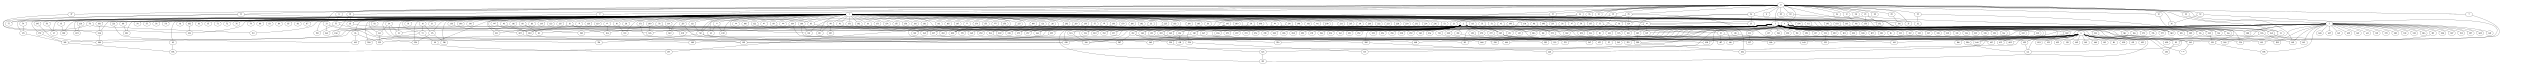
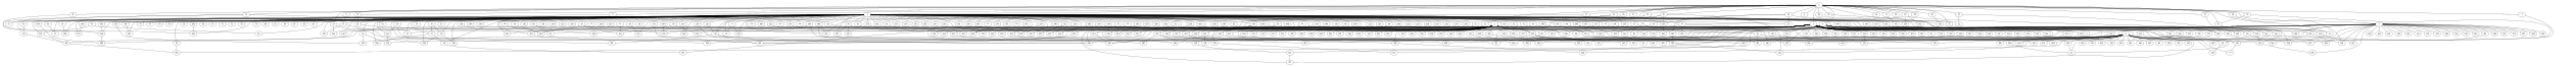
  graph {
    fontname=Merriweather
    node [fontname=Merriweather]
    edge [fontname=Merriweather]
    0
    1
    2
    3
    4
    5
    7
    8
    9
    10
    11
    12
    13
    14
    15
    16
    17
    18
    19
    20
    21
    22
    23
    24
    25
    26
    27
    28
    29
    30
    31
    32
    33
    34
    35
    36
    37
    389
    38
    39
    40
    41
    42
    43
    44
    45
    46
    47
    48
    49
    50
    51
    52
    53
    54
    55
    56
    57
    58
    59
    60
    61
    62
    63
    64
    65
    66
    67
    68
    69
    70
    71
    72
    73
    74
    75
    76
    77
    78
    79
    80
    81
    82
    83
    84
    85
    86
    87
    88
    89
    90
    91
    92
    93
    94
    95
    96
    97
    98
    99
    100
    101
    102
    103
    104
    105
    106
    107
    108
    109
    110
    111
    112
    113
    114
    115
    116
    117
    118
    119
    120
    121
    122
    123
    124
    125
    126
    127
    128
    129
    130
    131
    132
    133
    134
    135
    136
    137
    138
    139
    140
    141
    142
    143
    144
    145
    146
    147
    148
    149
    150
    151
    152
    153
    154
    155
    156
    157
    158
    159
    160
    161
    162
    163
    164
    165
    166
    167
    168
    169
    170
    171
    172
    173
    174
    175
    176
    177
    178
    179
    180
    181
    182
    183
    184
    185
    186
    188
    189
    190
    191
    192
    193
    194
    195
    196
    197
    198
    199
    200
    201
    202
    203
    204
    205
    206
    207
    208
    209
    210
    211
    212
    213
    214
    215
    216
    217
    218
    219
    220
    221
    222
    223
    224
    225
    226
    227
    228
    229
    230
    231
    232
    n233 [label=833]
    234
    235
    236
    237
    238
    239
    256
    258
    259
    260
    261
    262
    257
    264
    265
    266
    267
    268
    269
    270
    271
    272
    273
    274
    275
    276
    277
    278
    279
    280
    281
    282
    283
    284
    285
    286
    287
    288
    289
    290
    291
    292
    293
    294
    263
    240
    241
    242
    243
    244
    245
    246
    247
    248
    249
    250
    251
    252
    253
    254
    255
    412
    295
    296
    297
    298
    299
    300
    301
    302
    303
    304
    305
    306
    307
    308
    309
    310
    311
    312
    313
    314
    315
    316
    317
    318
    319
    320
    321
    322
    323
    324
    325
    326
    327
    328
    329
    330
    331
    332
    333
    334
    335
    336
    337
    338
    339
    340
    341
    342
    343
    344
    345
    346
    347
    348
    349
    350
    351
    352
    353
    354
    355
    356
    357
    358
    359
    360
    361
    362
    363
    364
    365
    366
    367
    368
    369
    370
    371
    372
    373
    374
    375
    376
    377
    432
    384
    386
    387
    388
    390
    385
    392
    393
    394
    395
    396
    397
    398
    399
    400
    401
    402
    403
    404
    405
    406
    407
    408
    409
    410
    411
    391
    378
    379
    380
    381
    382
    383
    6
    413
    414
    415
    416
    417
    418
    419
    420
    421
    422
    423
    424
    425
    426
    427
    428
    429
    430
    431
    433
    n434 [label=494]
    435
    436
    437
    438
    439
    440
    441
    442
    443
    444
    445
    446
    447
    448
    449
    187
    0 -- 1
    0 -- 2
    0 -- 3
    0 -- 4
    0 -- 5
    0 -- 7
    0 -- 8
    0 -- 9
    0 -- 10
    0 -- 11
    0 -- 12
    0 -- 13
    0 -- 14
    0 -- 15
    0 -- 16
    0 -- 17
    0 -- 18
    0 -- 19
    0 -- 20
    0 -- 21
    0 -- 22
    0 -- 23
    0 -- 24
    0 -- 25
    0 -- 26
    0 -- 27
    0 -- 28
    0 -- 29
    0 -- 30
    0 -- 31
    0 -- 32
    0 -- 33
    0 -- 34
    0 -- 35
    0 -- 36
    0 -- 37
    0 -- 389
    1 -- 37
    1 -- 38
    1 -- 39
    1 -- 40
    1 -- 41
    1 -- 42
    1 -- 43
    1 -- 44
    1 -- 45
    1 -- 46
    1 -- 47
    1 -- 48
    1 -- 49
    1 -- 50
    1 -- 51
    1 -- 52
    1 -- 53
    1 -- 54
    1 -- 55
    1 -- 56
    1 -- 57
    1 -- 58
    1 -- 59
    1 -- 60
    1 -- 61
    1 -- 62
    1 -- 63
    1 -- 64
    1 -- 65
    1 -- 66
    1 -- 67
    1 -- 68
    1 -- 69
    1 -- 70
    1 -- 71
    1 -- 72
    1 -- 73
    1 -- 74
    1 -- 75
    1 -- 76
    1 -- 77
    1 -- 78
    1 -- 79
    1 -- 80
    1 -- 81
    1 -- 82
    1 -- 83
    1 -- 84
    1 -- 85
    1 -- 86
    1 -- 87
    1 -- 88
    1 -- 89
    1 -- 90
    1 -- 91
    1 -- 92
    1 -- 93
    1 -- 94
    1 -- 95
    1 -- 96
    1 -- 97
    1 -- 98
    1 -- 99
    1 -- 100
    1 -- 101
    1 -- 102
    1 -- 103
    1 -- 104
    1 -- 105
    1 -- 106
    1 -- 107
    1 -- 108
    1 -- 109
    1 -- 110
    1 -- 111
    1 -- 112
    1 -- 113
    1 -- 114
    1 -- 115
    1 -- 116
    1 -- 117
    1 -- 118
    1 -- 119
    1 -- 120
    1 -- 121
    1 -- 122
    1 -- 123
    1 -- 124
    1 -- 125
    1 -- 126
    1 -- 127
    1 -- 128
    1 -- 129
    1 -- 130
    1 -- 131
    1 -- 132
    1 -- 133
    1 -- 134
    1 -- 135
    1 -- 136
    1 -- 137
    1 -- 138
    1 -- 139
    1 -- 140
    1 -- 141
    1 -- 142
    1 -- 143
    1 -- 144
    1 -- 145
    1 -- 146
    1 -- 147
    1 -- 148
    1 -- 149
    1 -- 150
    1 -- 151
    1 -- 152
    1 -- 153
    1 -- 154
    1 -- 155
    1 -- 156
    1 -- 157
    1 -- 158
    1 -- 159
    1 -- 160
    1 -- 161
    1 -- 162
    1 -- 163
    1 -- 164
    1 -- 165
    1 -- 166
    1 -- 167
    1 -- 168
    1 -- 169
    1 -- 170
    1 -- 171
    1 -- 172
    1 -- 173
    1 -- 174
    1 -- 175
    1 -- 176
    1 -- 177
    1 -- 178
    1 -- 179
    1 -- 180
    1 -- 181
    1 -- 182
    1 -- 183
    1 -- 184
    1 -- 185
    1 -- 186
    1 -- 188
    1 -- 189
    1 -- 190
    1 -- 191
    1 -- 192
    1 -- 193
    1 -- 194
    1 -- 195
    1 -- 196
    1 -- 197
    1 -- 198
    1 -- 199
    1 -- 200
    1 -- 201
    1 -- 202
    1 -- 203
    1 -- 204
    1 -- 205
    1 -- 206
    1 -- 207
    1 -- 208
    1 -- 209
    1 -- 210
    1 -- 211
    1 -- 212
    1 -- 213
    1 -- 214
    1 -- 215
    1 -- 216
    1 -- 217
    1 -- 218
    1 -- 219
    1 -- 220
    1 -- 221
    1 -- 222
    1 -- 223
    1 -- 224
    1 -- 225
    1 -- 226
    1 -- 227
    1 -- 228
    1 -- 229
    1 -- 230
    1 -- 231
    1 -- 232
    1 -- n233
    1 -- 234
    1 -- 235
    1 -- 236
    1 -- 237
    1 -- 238
    1 -- 239
    2 -- 256
    2 -- 258
    2 -- 259
    2 -- 260
    2 -- 261
    2 -- 262
    2 -- 257
    2 -- 264
    2 -- 265
    2 -- 266
    2 -- 267
    2 -- 268
    2 -- 269
    2 -- 270
    2 -- 271
    2 -- 272
    2 -- 273
    2 -- 274
    2 -- 275
    2 -- 276
    2 -- 277
    2 -- 278
    2 -- 279
    2 -- 280
    2 -- 281
    2 -- 282
    2 -- 283
    2 -- 284
    2 -- 285
    2 -- 286
    2 -- 287
    2 -- 288
    2 -- 289
    2 -- 290
    2 -- 291
    2 -- 292
    2 -- 293
    2 -- 294
    2 -- 263
    2 -- 240
    2 -- 241
    2 -- 242
    2 -- 243
    2 -- 244
    2 -- 245
    2 -- 246
    2 -- 247
    2 -- 248
    2 -- 249
    2 -- 250
    2 -- 251
    2 -- 252
    2 -- 253
    2 -- 254
    2 -- 255
    2 -- 412
    3 -- 295
    3 -- 296
    3 -- 297
    3 -- 298
    3 -- 299
    3 -- 300
    3 -- 301
    3 -- 302
    3 -- 303
    3 -- 304
    3 -- 305
    3 -- 306
    3 -- 307
    3 -- 308
    3 -- 309
    3 -- 310
    3 -- 311
    3 -- 312
    3 -- 313
    3 -- 314
    3 -- 315
    3 -- 316
    3 -- 317
    3 -- 318
    3 -- 319
    3 -- 320
    3 -- 321
    3 -- 322
    3 -- 323
    3 -- 324
    3 -- 325
    3 -- 326
    3 -- 327
    3 -- 328
    3 -- 329
    3 -- 330
    3 -- 331
    3 -- 332
    3 -- 333
    3 -- 334
    3 -- 335
    3 -- 336
+   3 -- 337
    3 -- 338
    3 -- 339
    3 -- 340
    3 -- 341
    3 -- 342
    3 -- 343
    3 -- 344
    3 -- 345
    3 -- 346
    3 -- 347
    3 -- 348
    3 -- 349
    3 -- 350
    3 -- 351
    3 -- 352
    3 -- 353
    3 -- 354
    3 -- 355
    3 -- 356
    3 -- 357
    3 -- 358
    3 -- 359
    4 -- 31
    4 -- 360
    4 -- 361
    4 -- 362
    4 -- 363
    4 -- 364
    4 -- 365
    4 -- 366
    4 -- 367
    4 -- 368
    4 -- 369
    4 -- 370
    4 -- 371
    4 -- 372
    4 -- 373
    4 -- 374
    4 -- 375
    4 -- 376
    4 -- 377
    4 -- 432
    5 -- 389
    5 -- 384
    5 -- 386
    5 -- 387
    5 -- 388
    5 -- 390
    5 -- 385
    5 -- 392
    5 -- 393
    5 -- 394
    5 -- 395
    5 -- 396
    5 -- 397
    5 -- 398
    5 -- 399
    5 -- 400
    5 -- 401
    5 -- 402
    5 -- 403
    5 -- 404
    5 -- 405
    5 -- 406
    5 -- 407
    5 -- 408
    5 -- 409
    5 -- 410
    5 -- 411
    5 -- 391
    5 -- 378
    5 -- 379
    5 -- 380
    5 -- 381
    5 -- 382
    5 -- 383
    7 -- 423
    8 -- 75
    9 -- 115
    10 -- 146
    11 -- 63
    11 -- 77
    11 -- 226
    12 -- 341
    14 -- 135
    14 -- 200
    14 -- 238
    14 -- 348
    15 -- 38
    15 -- 150
    15 -- 267
    16 -- 21
    17 -- 192
    17 -- 205
    19 -- 115
    19 -- 246
    21 -- 248
    22 -- 403
    23 -- 81
    23 -- 152
    23 -- 158
    23 -- 388
    25 -- 52
    25 -- 124
    25 -- 303
    25 -- 404
    27 -- 239
    29 -- 186
    30 -- 41
    30 -- 360
    31 -- 349
    32 -- 36
    32 -- 415
    33 -- 224
    33 -- 242
    34 -- 110
    34 -- 124
    34 -- 137
    34 -- 385
    35 -- 62
    35 -- 305
    36 -- 344
    389 -- 444
    38 -- 265
    38 -- 311
    39 -- 207
    39 -- 266
    39 -- 360
    40 -- 300
    41 -- 395
    41 -- 414
    41 -- 428
    42 -- 45
    42 -- 220
    43 -- 354
    43 -- 375
    47 -- 363
    48 -- 73
    48 -- 176
    49 -- 394
    50 -- 107
    51 -- 390
    52 -- 203
    53 -- 285
    57 -- 244
    59 -- 376
    60 -- 208
    63 -- 237
    64 -- 93
    64 -- 143
    64 -- 431
    65 -- 100
    68 -- 231
    68 -- 304
    68 -- 415
    69 -- 148
    70 -- 90
    70 -- 170
    73 -- 141
    73 -- 204
    74 -- 105
    75 -- 159
    75 -- 419
    78 -- 93
    78 -- 298
    81 -- 284
    82 -- 136
    88 -- 290
    88 -- 367
    89 -- 283
    91 -- 279
    94 -- 332
    94 -- 443
    96 -- 449
    97 -- 417
    97 -- 444
    98 -- 133
    99 -- 197
    99 -- 361
    99 -- 187
    101 -- 226
    102 -- 239
    104 -- 422
    105 -- 241
    109 -- 326
    110 -- 321
    111 -- 213
    112 -- 150
    113 -- 285
    114 -- 169
    115 -- 326
    117 -- 304
    120 -- 200
    121 -- 194
    121 -- 240
    122 -- 240
    124 -- 369
    126 -- 229
    130 -- 320
    132 -- 237
    134 -- 238
    134 -- 382
    135 -- 369
    136 -- 399
    137 -- 355
    138 -- 367
    139 -- 200
    139 -- 354
    141 -- 157
    143 -- 332
    145 -- 368
    147 -- 300
    148 -- 260
    149 -- 181
    150 -- 214
    150 -- 428
    150 -- 448
    151 -- 249
    162 -- 250
    164 -- 300
    164 -- 440
    166 -- 192
    166 -- 416
    168 -- 289
    170 -- 241
    171 -- 419
    173 -- 395
    176 -- 216
    176 -- 224
    190 -- 309
    190 -- 441
    191 -- 375
    193 -- 210
    194 -- 437
    195 -- 310
    195 -- 317
    195 -- 337
    199 -- 212
    199 -- 385
    202 -- 275
    203 -- 276
    203 -- 303
    205 -- 314
    206 -- 432
    207 -- 268
    210 -- 321
    212 -- 287
    212 -- 318
    212 -- 393
    213 -- 372
    217 -- 324
    219 -- 257
    221 -- 443
    225 -- 352
    226 -- 368
    227 -- 346
    n233 -- 378
    235 -- 428
    237 -- 340
    260 -- 426
    266 -- 356
    269 -- 357
    270 -- 370
    276 -- 371
    277 -- 414
    280 -- 333
    281 -- 347
    285 -- 343
    285 -- 405
    285 -- n434
    291 -- 358
    241 -- 394
    245 -- 447
    247 -- 417
    248 -- 431
    255 -- 419
    310 -- 346
    310 -- 438
    313 -- 337
    316 -- 345
    318 -- 323
    321 -- 396
    322 -- 366
    323 -- 412
    324 -- 346
    330 -- 427
    336 -- 345
    336 -- 403
    345 -- 424
    348 -- 402
    353 -- 355
    365 -- 378
    375 -- 390
    390 -- 404
    385 -- 390
    398 -- 430
    6 -- 412
    6 -- 432
    6 -- 413
    6 -- 414
    6 -- 415
    6 -- 416
    6 -- 417
    6 -- 418
    6 -- 419
    6 -- 420
    6 -- 421
    6 -- 422
    6 -- 423
    6 -- 424
    6 -- 425
    6 -- 426
    6 -- 427
    6 -- 428
    6 -- 429
    6 -- 430
    6 -- 431
    6 -- 433
    6 -- n434
    6 -- 435
    6 -- 436
    6 -- 437
    6 -- 438
    6 -- 439
    6 -- 440
    6 -- 441
    6 -- 442
    6 -- 443
    6 -- 444
    6 -- 445
    6 -- 446
    6 -- 447
    6 -- 448
    6 -- 449
    415 -- 436
    422 -- 432
  }
